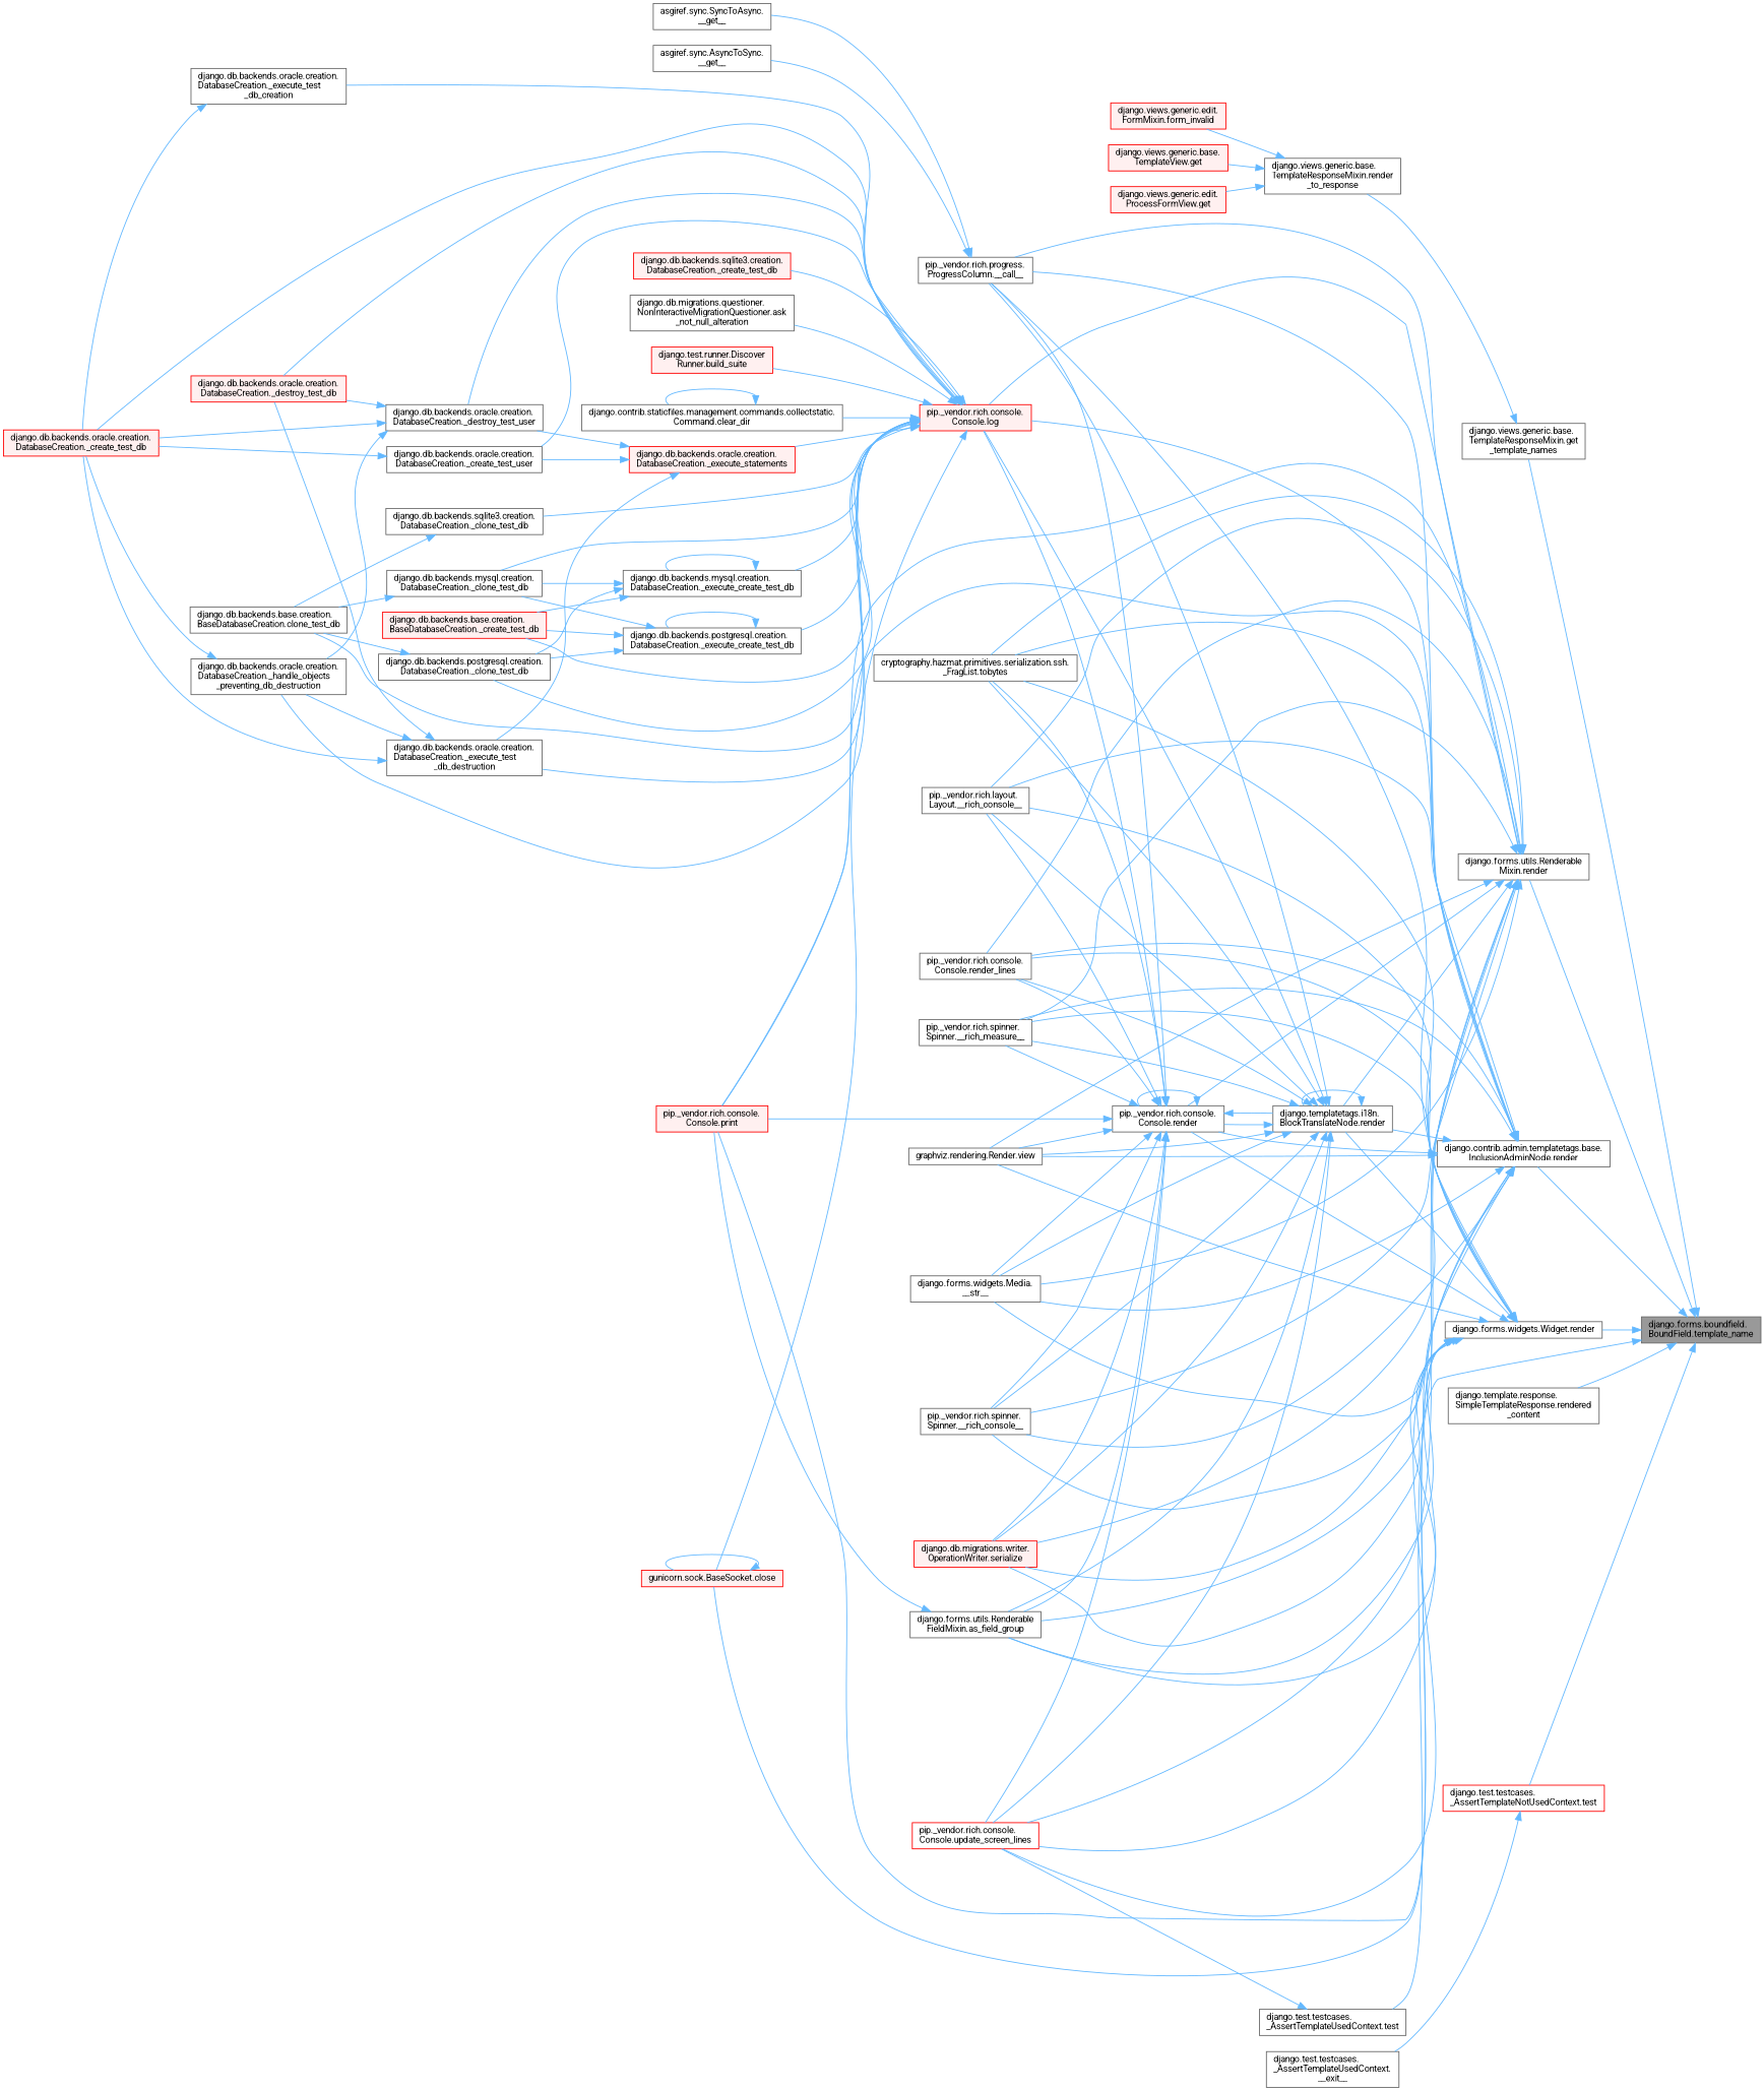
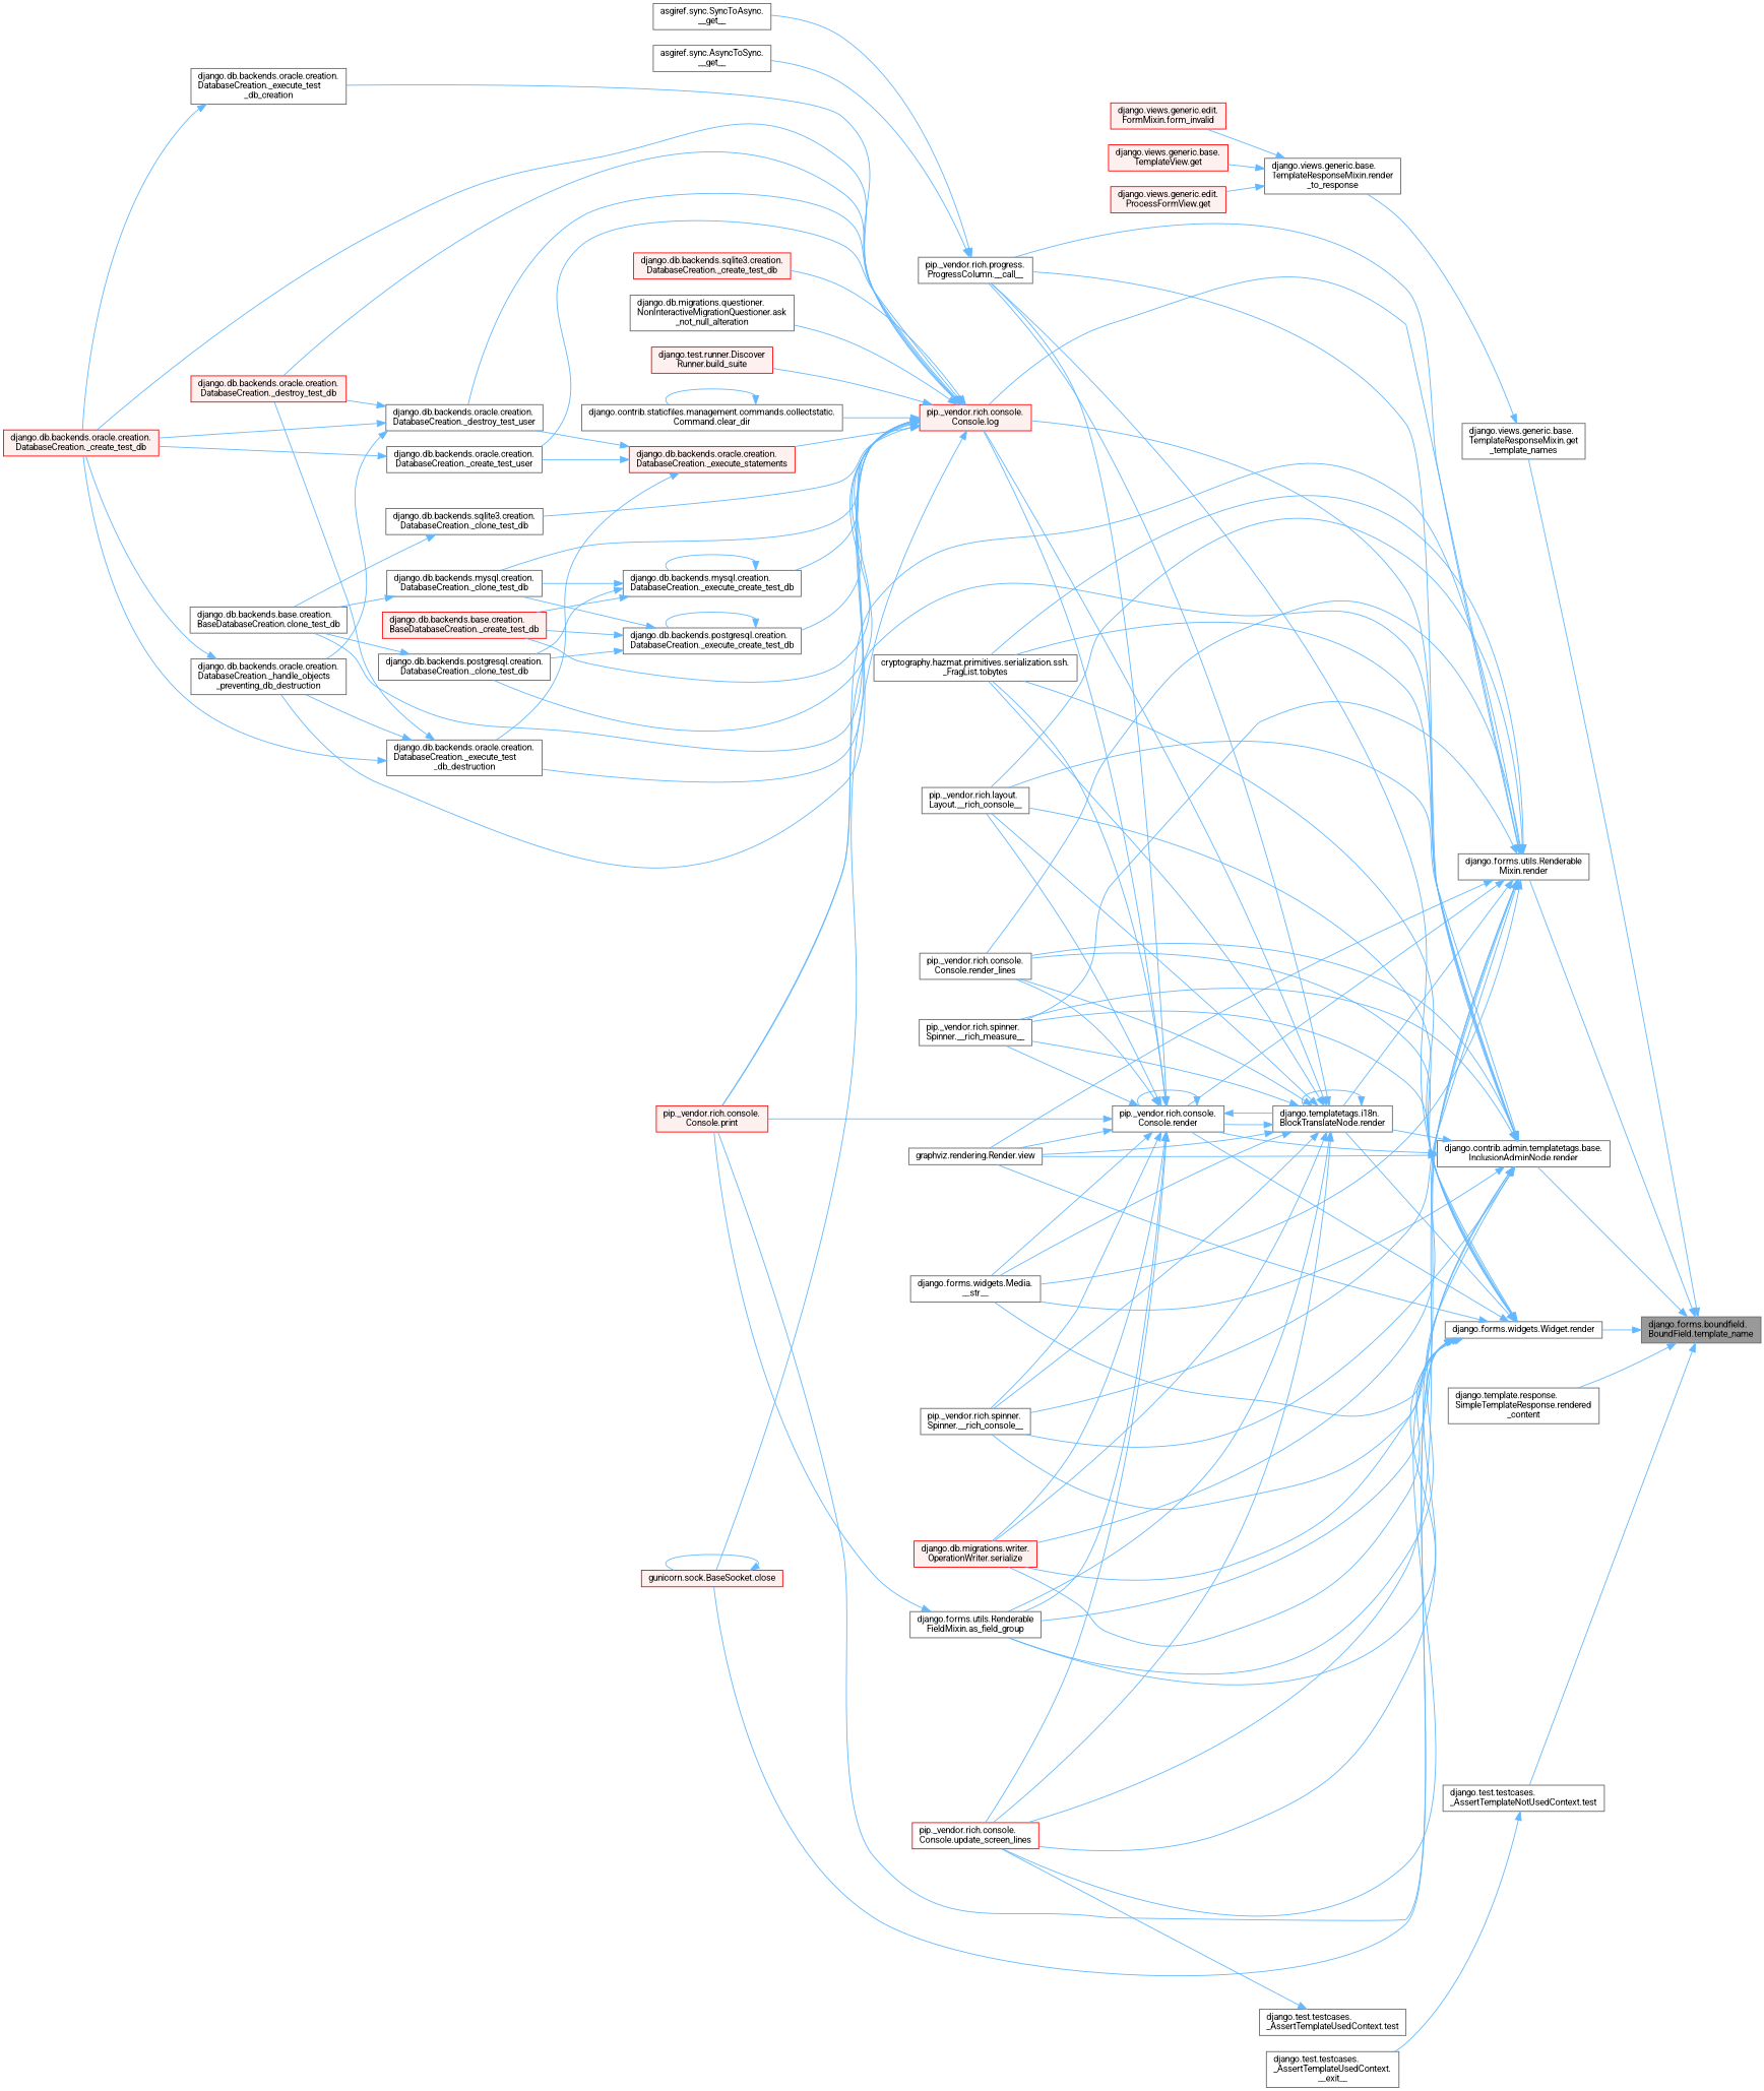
  digraph {
    fontname=Roboto
    rankdir=RL
    node [color=grey40 fillcolor=white fontname=Roboto fontsize=10 shape=box style=filled]
    edge [color=steelblue1 dir=back fontname=Roboto fontsize=10 labelfontname=Helvetica labelfontsize=10 style=solid]
    n1 [color=gray40 fillcolor=grey60 fontcolor=black height=0.2 label="django.forms.boundfield.\lBoundField.template_name" width=0.4]
    n2 [height=0.2 label="django.views.generic.base.\lTemplateResponseMixin.get\l_template_names" width=0.4]
    n3 [height=0.2 label="django.contrib.admin.templatetags.base.\lInclusionAdminNode.render" width=0.4]
    n4 [height=0.2 label="django.forms.utils.Renderable\lMixin.render" width=0.4]
    n5 [height=0.2 label="django.forms.widgets.Widget.render" width=0.4]
    n6 [height=0.2 label="django.template.response.\lSimpleTemplateResponse.rendered\l_content" width=0.4]
-   n7 [color=red height=0.2 label="django.test.testcases.\l_AssertTemplateNotUsedContext.test" width=0.4]
+   n7 [height=0.2 label="django.test.testcases.\l_AssertTemplateNotUsedContext.test" width=0.4]
    n8 [height=0.2 label="django.test.testcases.\l_AssertTemplateUsedContext.test" width=0.4]
    n9 [height=0.2 label="django.views.generic.base.\lTemplateResponseMixin.render\l_to_response" width=0.4]
    n10 [height=0.2 label="pip._vendor.rich.progress.\lProgressColumn.__call__" width=0.4]
    n11 [height=0.2 label="pip._vendor.rich.layout.\lLayout.__rich_console__" width=0.4]
    n12 [height=0.2 label="pip._vendor.rich.spinner.\lSpinner.__rich_console__" width=0.4]
    n13 [height=0.2 label="pip._vendor.rich.spinner.\lSpinner.__rich_measure__" width=0.4]
    n14 [height=0.2 label="django.forms.widgets.Media.\l__str__" width=0.4]
    n15 [height=0.2 label="django.forms.utils.Renderable\lFieldMixin.as_field_group" width=0.4]
    n16 [color=red fillcolor="#FFF0F0" height=0.2 label="pip._vendor.rich.console.\lConsole.log" width=0.4]
    n17 [color=red fillcolor="#FFF0F0" height=0.2 label="pip._vendor.rich.console.\lConsole.print" width=0.4]
    n18 [height=0.2 label="django.templatetags.i18n.\lBlockTranslateNode.render" width=0.4]
    n19 [height=0.2 label="pip._vendor.rich.console.\lConsole.render" width=0.4]
    n20 [height=0.2 label="pip._vendor.rich.console.\lConsole.render_lines" width=0.4]
    n21 [color=red fillcolor="#FFF0F0" height=0.2 label="django.db.migrations.writer.\lOperationWriter.serialize" width=0.4]
    n22 [height=0.2 label="cryptography.hazmat.primitives.serialization.ssh.\l_FragList.tobytes" width=0.4]
    n23 [color=red height=0.2 label="pip._vendor.rich.console.\lConsole.update_screen_lines" width=0.4]
    n24 [height=0.2 label="graphviz.rendering.Render.view" width=0.4]
    n25 [color=red fillcolor="#FFF0F0" height=0.2 label="gunicorn.sock.BaseSocket.close" width=0.4]
    n26 [height=0.2 label="django.test.testcases.\l_AssertTemplateUsedContext.\l__exit__" width=0.4]
    n27 [color=red fillcolor="#FFF0F0" height=0.2 label="django.views.generic.edit.\lFormMixin.form_invalid" width=0.4]
    n28 [color=red fillcolor="#FFF0F0" height=0.2 label="django.views.generic.base.\lTemplateView.get" width=0.4]
    n29 [color=red fillcolor="#FFF0F0" height=0.2 label="django.views.generic.edit.\lProcessFormView.get" width=0.4]
    n30 [height=0.2 label="asgiref.sync.AsyncToSync.\l__get__" width=0.4]
    n31 [height=0.2 label="asgiref.sync.SyncToAsync.\l__get__" width=0.4]
    n32 [height=0.2 label="django.db.backends.mysql.creation.\lDatabaseCreation._clone_test_db" width=0.4]
    n33 [height=0.2 label="django.db.backends.base.creation.\lBaseDatabaseCreation.clone_test_db" width=0.4]
    n34 [height=0.2 label="django.db.backends.postgresql.creation.\lDatabaseCreation._clone_test_db" width=0.4]
    n35 [height=0.2 label="django.db.backends.sqlite3.creation.\lDatabaseCreation._clone_test_db" width=0.4]
    n36 [color=red fillcolor="#FFF0F0" height=0.2 label="django.db.backends.base.creation.\lBaseDatabaseCreation._create_test_db" width=0.4]
    n37 [color=red fillcolor="#FFF0F0" height=0.2 label="django.db.backends.oracle.creation.\lDatabaseCreation._create_test_db" width=0.4]
    n38 [color=red fillcolor="#FFF0F0" height=0.2 label="django.db.backends.sqlite3.creation.\lDatabaseCreation._create_test_db" width=0.4]
    n39 [height=0.2 label="django.db.backends.oracle.creation.\lDatabaseCreation._create_test_user" width=0.4]
    n40 [color=red fillcolor="#FFF0F0" height=0.2 label="django.db.backends.oracle.creation.\lDatabaseCreation._destroy_test_db" width=0.4]
    n41 [height=0.2 label="django.db.backends.oracle.creation.\lDatabaseCreation._destroy_test_user" width=0.4]
    n42 [height=0.2 label="django.db.backends.oracle.creation.\lDatabaseCreation._handle_objects\l_preventing_db_destruction" width=0.4]
    n43 [height=0.2 label="django.db.backends.mysql.creation.\lDatabaseCreation._execute_create_test_db" width=0.4]
    n44 [height=0.2 label="django.db.backends.postgresql.creation.\lDatabaseCreation._execute_create_test_db" width=0.4]
    n45 [color=red fillcolor="#FFF0F0" height=0.2 label="django.db.backends.oracle.creation.\lDatabaseCreation._execute_statements" width=0.4]
    n46 [height=0.2 label="django.db.backends.oracle.creation.\lDatabaseCreation._execute_test\l_db_destruction" width=0.4]
    n47 [height=0.2 label="django.db.backends.oracle.creation.\lDatabaseCreation._execute_test\l_db_creation" width=0.4]
    n48 [height=0.2 label="django.db.migrations.questioner.\lNonInteractiveMigrationQuestioner.ask\l_not_null_alteration" width=0.4]
    n49 [color=red fillcolor="#FFF0F0" height=0.2 label="django.test.runner.Discover\lRunner.build_suite" width=0.4]
    n50 [height=0.2 label="django.contrib.staticfiles.management.commands.collectstatic.\lCommand.clear_dir" width=0.4]
    n1 -> n2
    n1 -> n3
    n1 -> n4
    n1 -> n5
    n1 -> n6
    n1 -> n7
-   n1 -> n8
    n2 -> n9
    n3 -> n10
    n3 -> n11
    n3 -> n12
    n3 -> n13
    n3 -> n14
    n3 -> n15
    n3 -> n16
    n3 -> n17
    n3 -> n18
    n3 -> n19
    n3 -> n20
    n3 -> n21
    n3 -> n22
    n3 -> n23
    n3 -> n24
    n4 -> n10
    n4 -> n11
    n4 -> n12
    n4 -> n13
    n4 -> n14
    n4 -> n15
    n4 -> n16
    n4 -> n17
    n4 -> n18
    n4 -> n19
    n4 -> n20
    n4 -> n21
    n4 -> n22
    n4 -> n23
    n4 -> n24
    n5 -> n10
    n5 -> n11
    n5 -> n12
    n5 -> n13
    n5 -> n14
    n5 -> n15
    n5 -> n17
    n5 -> n18
    n5 -> n19
    n5 -> n20
    n5 -> n21
    n5 -> n22
    n5 -> n23
    n5 -> n24
    n5 -> n25
    n7 -> n26
    n8 -> n23
    n9 -> n27
    n9 -> n28
    n9 -> n29
    n10 -> n30
    n10 -> n31
    n15 -> n17
    n16 -> n25
    n16 -> n32
    n16 -> n33
    n16 -> n34
    n16 -> n35
    n16 -> n36
    n16 -> n37
    n16 -> n38
    n16 -> n39
    n16 -> n40
    n16 -> n41
    n16 -> n42
    n16 -> n43
    n16 -> n44
    n16 -> n45
    n16 -> n46
    n16 -> n47
    n16 -> n48
    n16 -> n49
    n16 -> n50
    n18 -> n10
    n18 -> n11
    n18 -> n12
    n18 -> n13
    n18 -> n14
    n18 -> n15
    n18 -> n16
    n18 -> n18
    n18 -> n19
    n18 -> n20
    n18 -> n21
    n18 -> n22
    n18 -> n23
    n18 -> n24
    n19 -> n10
    n19 -> n11
    n19 -> n12
    n19 -> n13
    n19 -> n14
    n19 -> n15
    n19 -> n16
    n19 -> n17
    n19 -> n18
    n19 -> n19
    n19 -> n20
    n19 -> n21
    n19 -> n22
    n19 -> n23
    n19 -> n24
    n25 -> n25
    n32 -> n33
    n34 -> n33
    n35 -> n33
    n39 -> n37
    n41 -> n37
    n41 -> n40
    n41 -> n42
    n42 -> n37
    n43 -> n32
    n43 -> n34
    n43 -> n36
    n43 -> n43
    n44 -> n32
    n44 -> n34
    n44 -> n36
    n44 -> n44
    n45 -> n39
    n45 -> n41
    n45 -> n46
    n46 -> n37
    n46 -> n40
    n46 -> n42
    n47 -> n37
    n50 -> n50
  }
